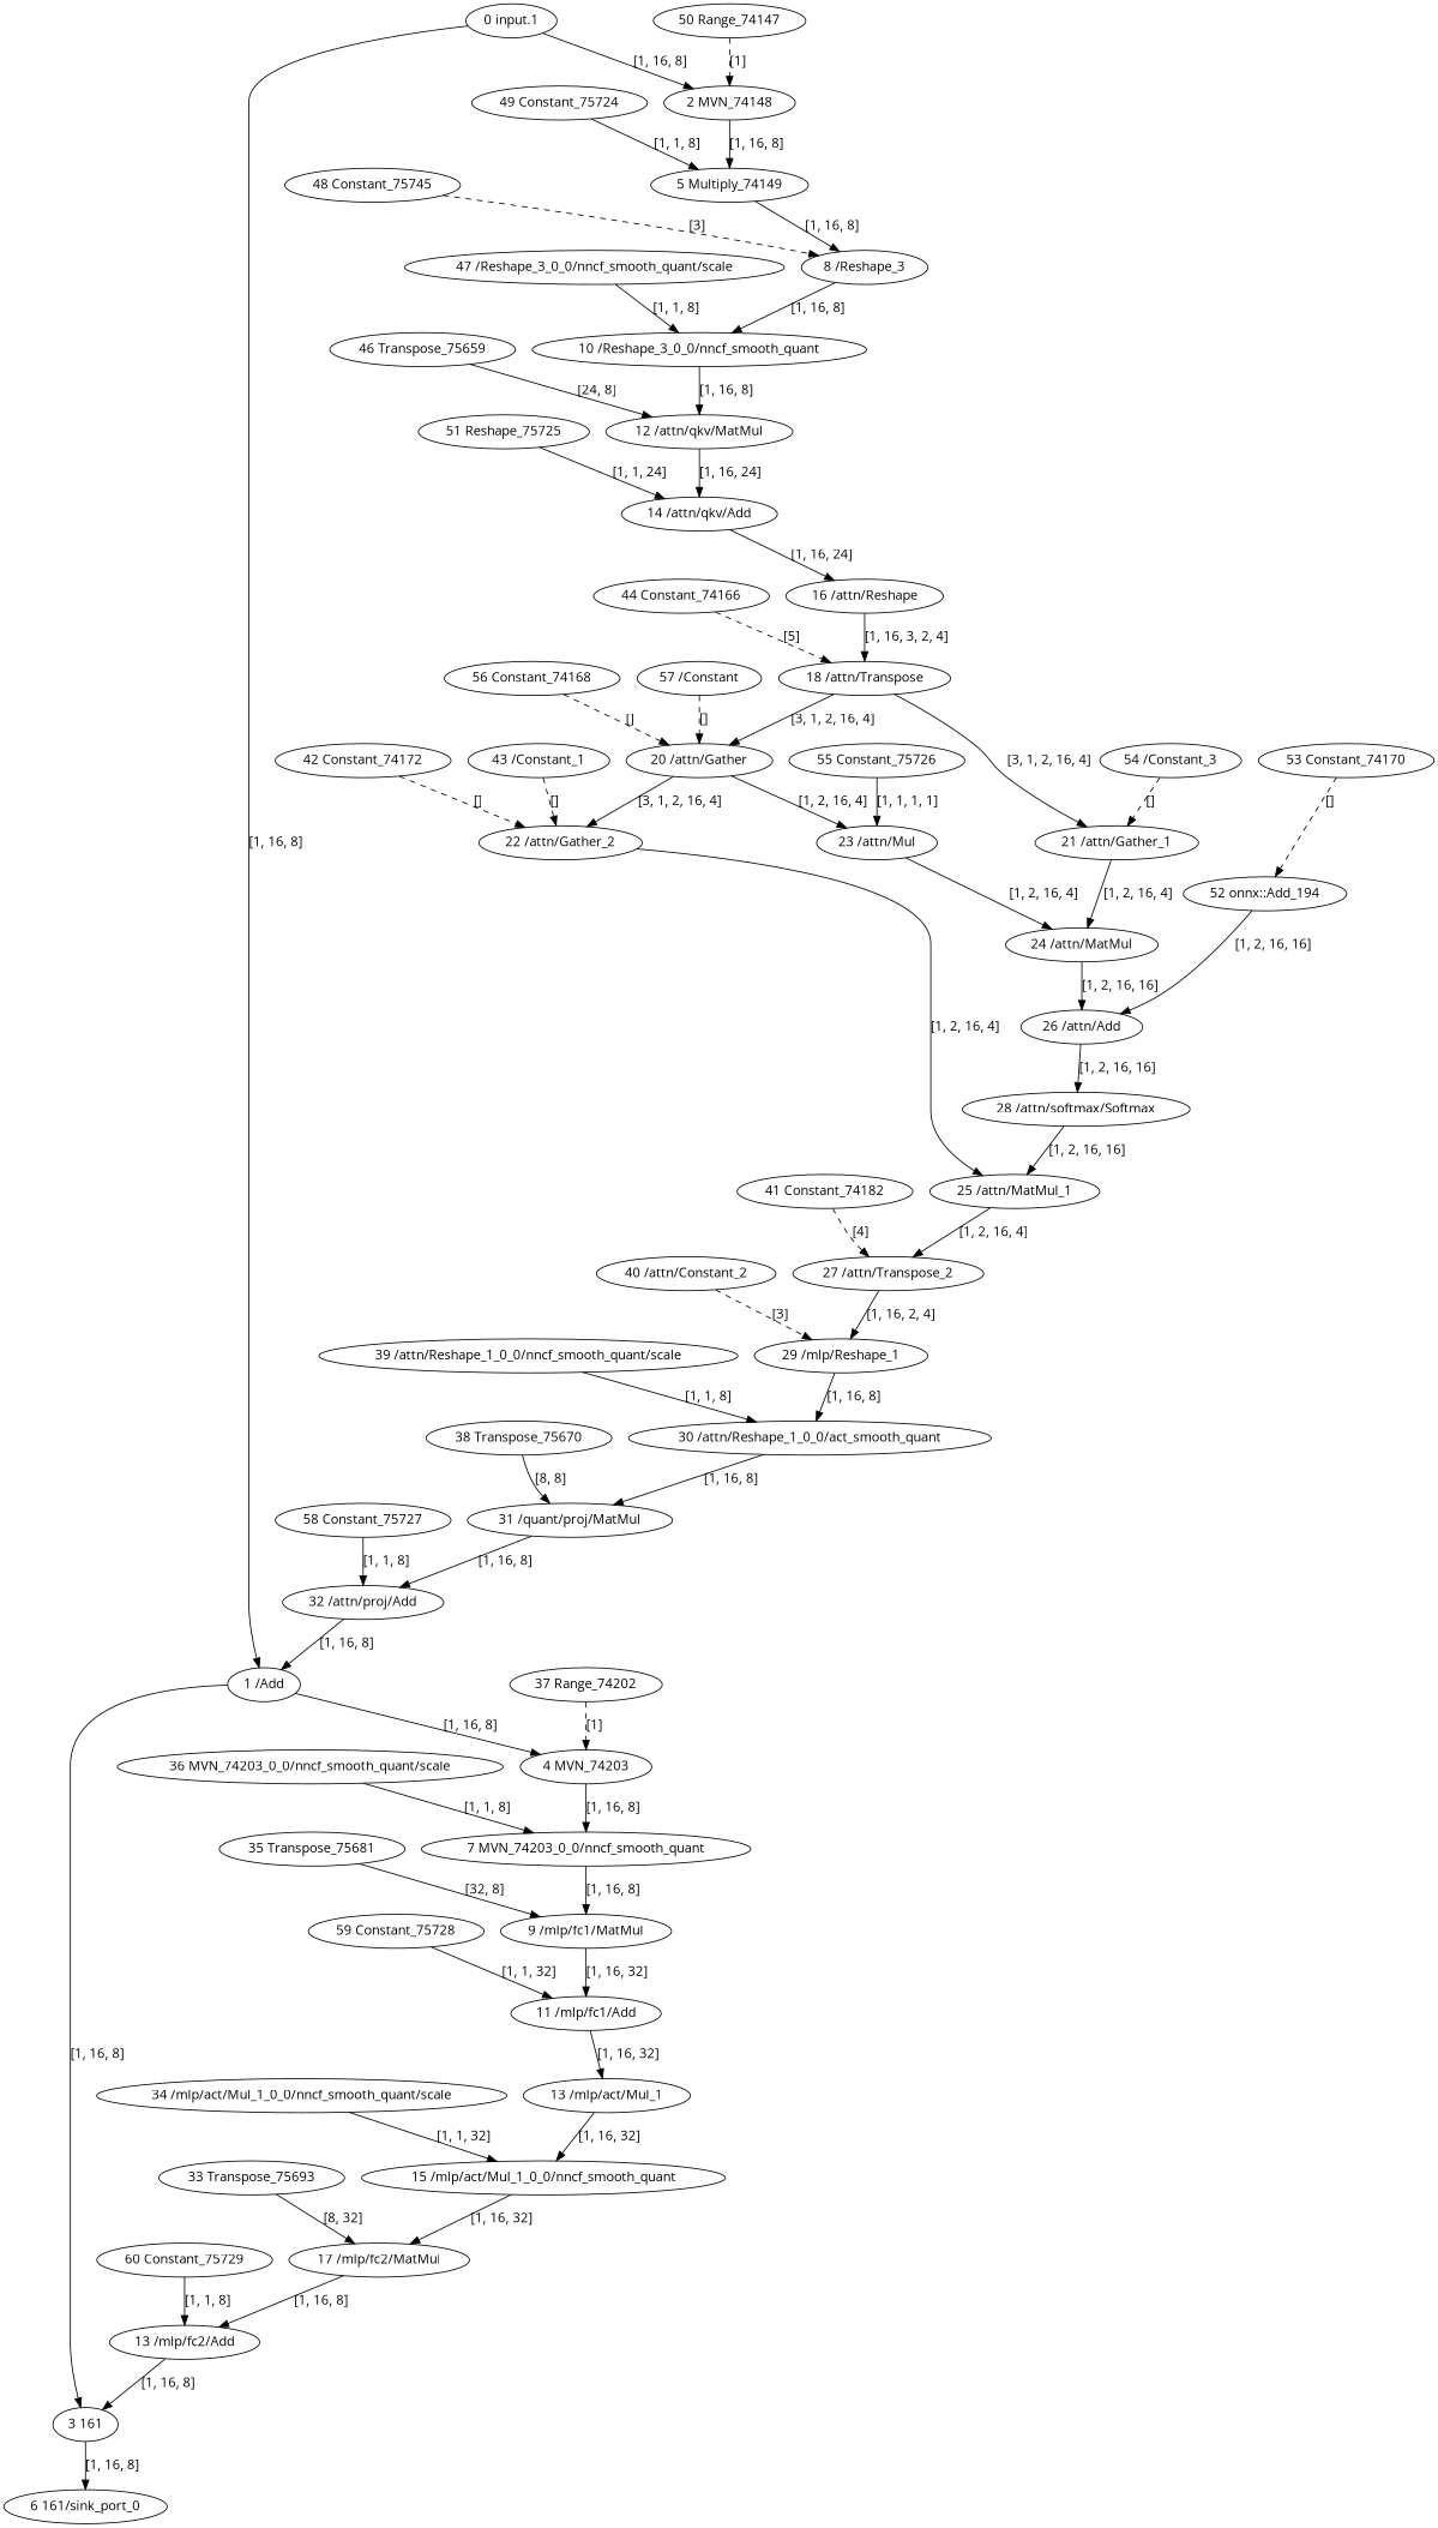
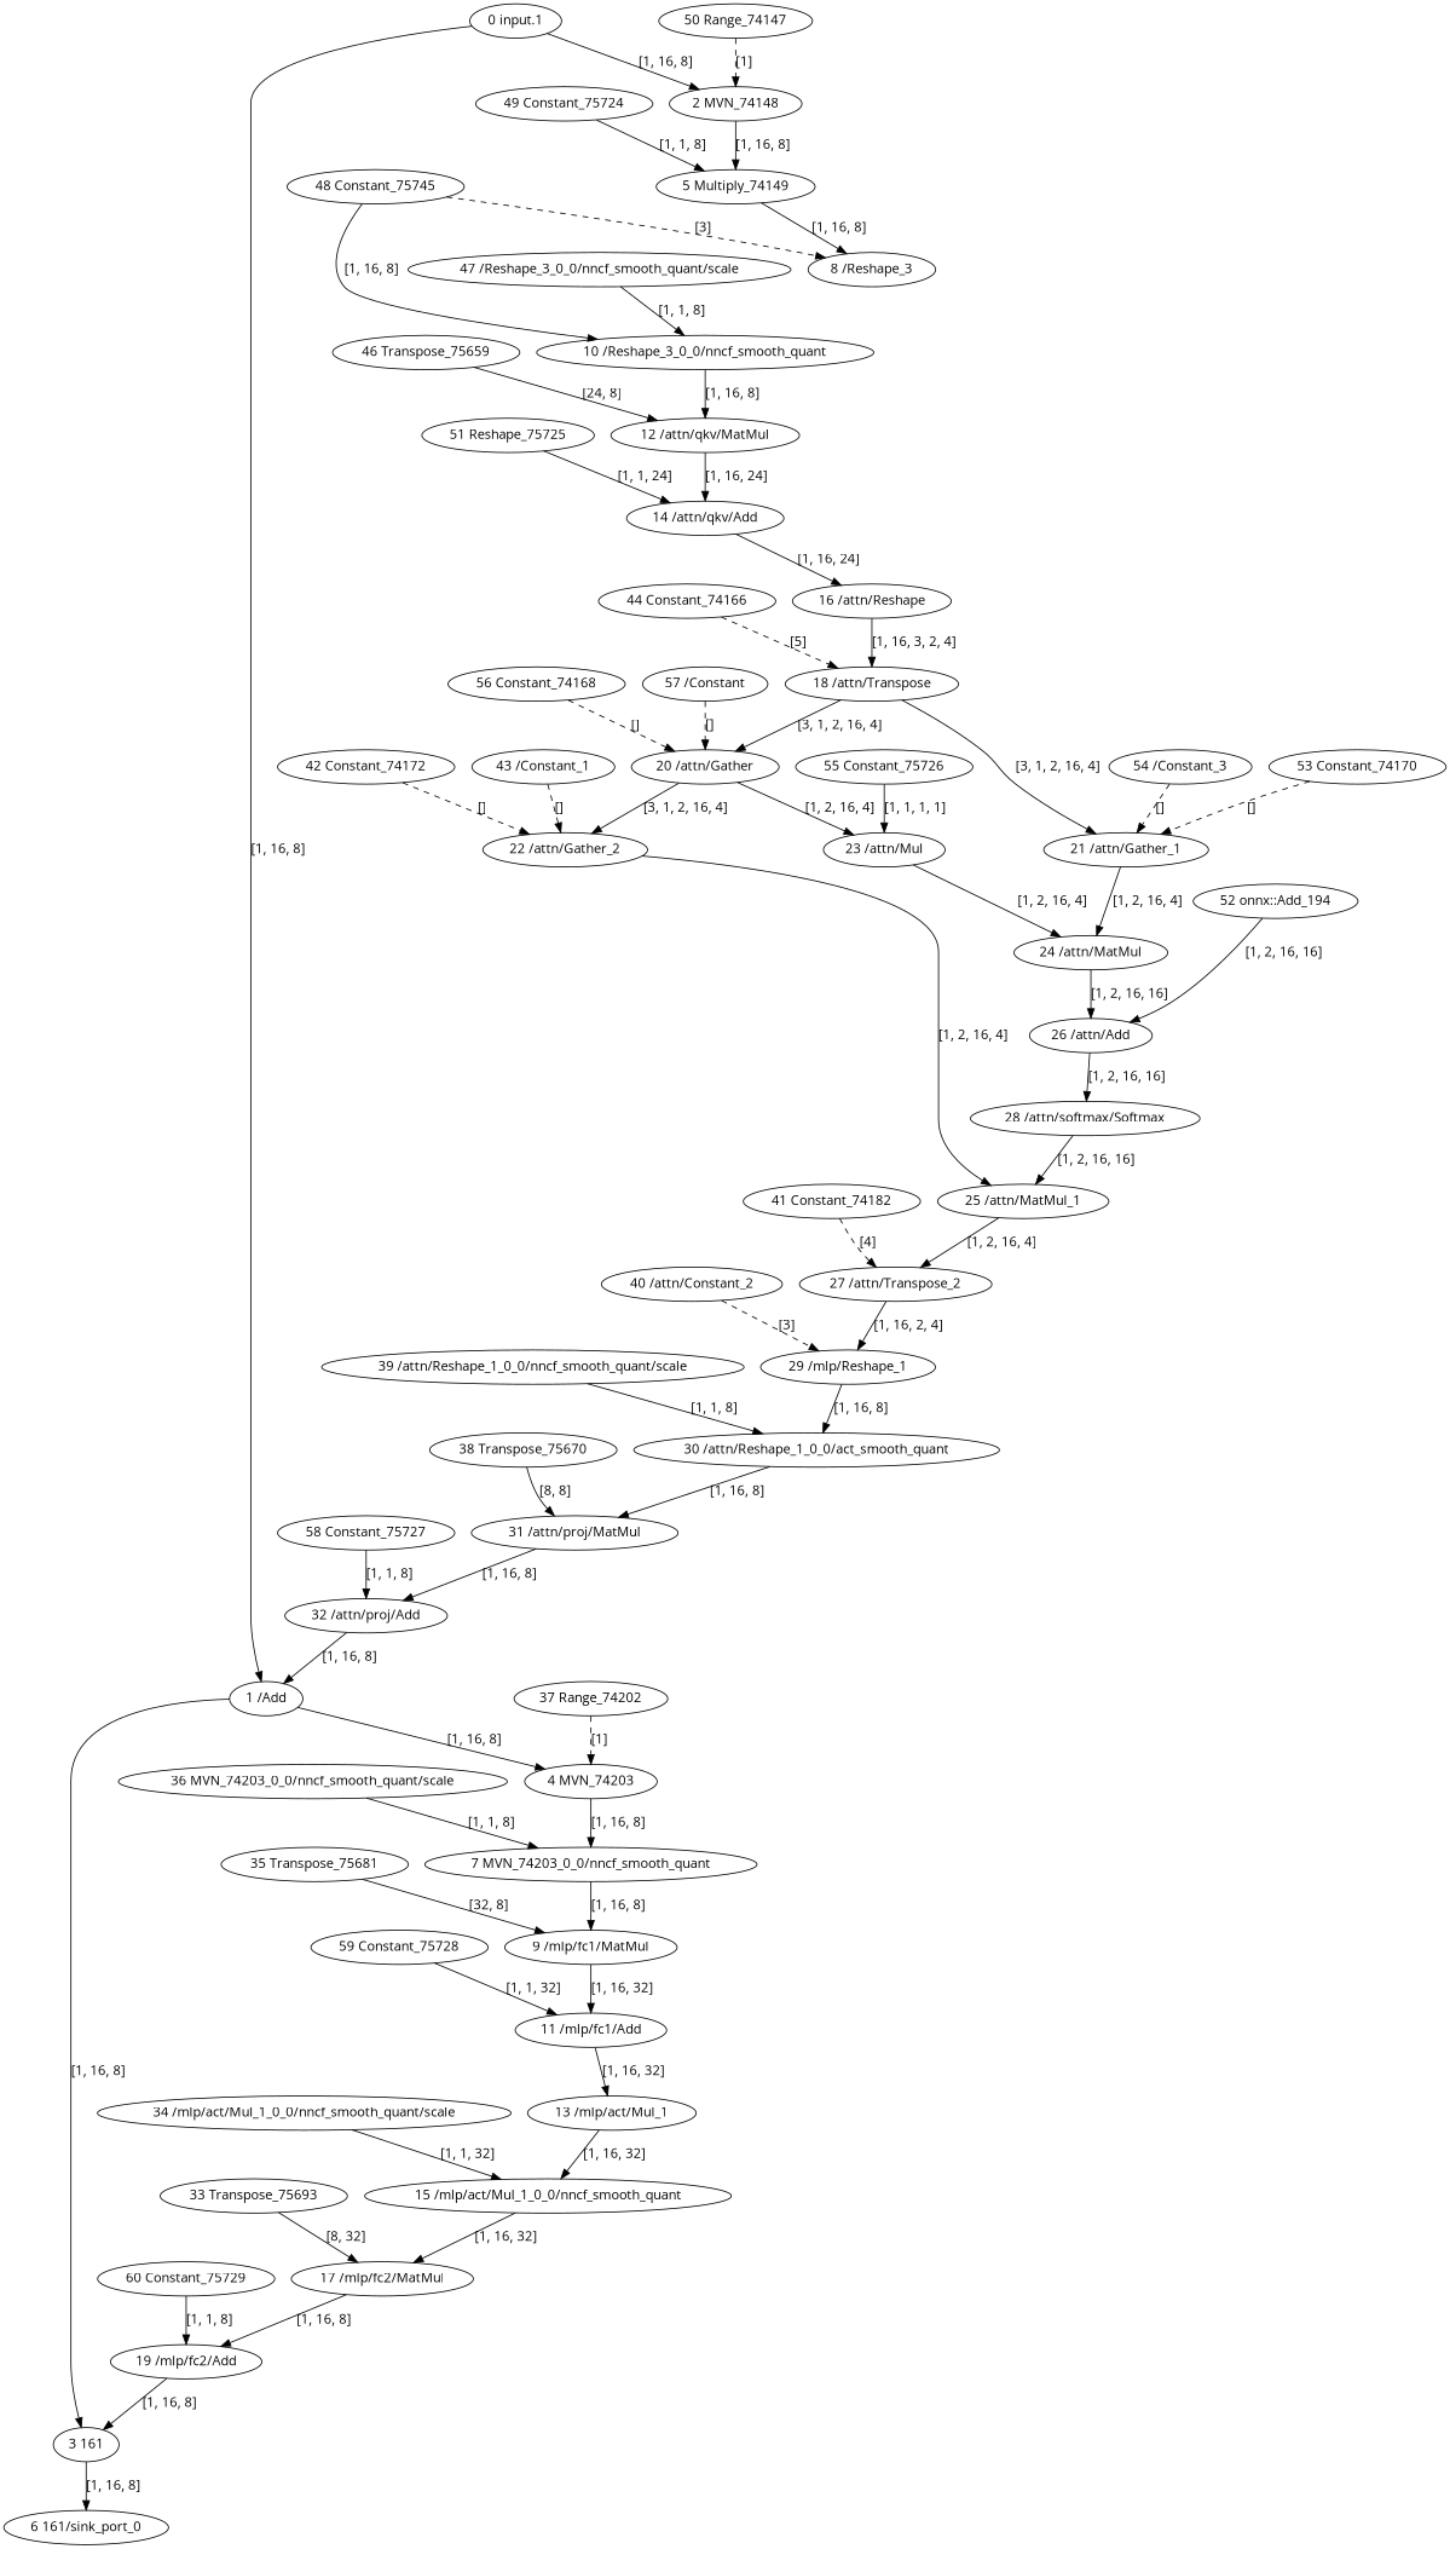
  strict digraph {
    fontname="Open Sans"
    node [fontname="Open Sans" type=Constant]
    edge [fontname="Open Sans" style=solid]
    "0 input.1" [type=Parameter]
    "1 /Add" [type=Add]
    "2 MVN_74148" [type=MVN]
    "3 161" [type=Add]
    "4 MVN_74203" [type=MVN]
    "5 Multiply_74149" [type=Multiply]
    "6 161/sink_port_0" [type=Result]
    "7 MVN_74203_0_0/nncf_smooth_quant" [type=Multiply]
    "8 /Reshape_3" [type=Reshape]
    "9 /mlp/fc1/MatMul" [type=MatMul]
    "10 /Reshape_3_0_0/nncf_smooth_quant" [type=Multiply]
    "11 /mlp/fc1/Add" [type=Add]
    "12 /attn/qkv/MatMul" [type=MatMul]
    "13 /mlp/act/Mul_1" [type=Gelu]
    "14 /attn/qkv/Add" [type=Add]
    "15 /mlp/act/Mul_1_0_0/nncf_smooth_quant" [type=Multiply]
    "16 /attn/Reshape" [type=Reshape]
    "17 /mlp/fc2/MatMul" [type=MatMul]
    "18 /attn/Transpose" [type=Transpose]
-   "19 /mlp/fc2/Add" [type=Add label="13 /mlp/fc2/Add"]
+   "19 /mlp/fc2/Add" [type=Add]
    "20 /attn/Gather" [type=Gather]
    "21 /attn/Gather_1" [type=Gather]
    "22 /attn/Gather_2" [type=Gather]
    "23 /attn/Mul" [type=Multiply]
    "24 /attn/MatMul" [type=MatMul]
    "25 /attn/MatMul_1" [type=MatMul]
    "26 /attn/Add" [type=Add]
    "27 /attn/Transpose_2" [type=Transpose]
    "28 /attn/softmax/Softmax" [type=Softmax]
    n30 [label="29 /mlp/Reshape_1" type=Reshape]
    n31 [label="30 /attn/Reshape_1_0_0/act_smooth_quant" type=Multiply]
-   "31 /attn/proj/MatMul" [type=MatMul label="31 /quant/proj/MatMul"]
+   "31 /attn/proj/MatMul" [type=MatMul]
    "32 /attn/proj/Add" [type=Add]
    "33 Transpose_75693"
    "34 /mlp/act/Mul_1_0_0/nncf_smooth_quant/scale"
    "35 Transpose_75681"
    "36 MVN_74203_0_0/nncf_smooth_quant/scale"
    "37 Range_74202"
    "38 Transpose_75670"
    "39 /attn/Reshape_1_0_0/nncf_smooth_quant/scale"
    "40 /attn/Constant_2"
    "41 Constant_74182"
    "42 Constant_74172"
    "43 /Constant_1"
    "44 Constant_74166"
    "46 Transpose_75659"
    "47 /Reshape_3_0_0/nncf_smooth_quant/scale"
    "48 Constant_75745"
    "49 Constant_75724"
    "50 Range_74147"
    n51 [label="51 Reshape_75725"]
    n52 [label="52 onnx::Add_194"]
    "53 Constant_74170"
    "54 /Constant_3"
    "55 Constant_75726"
    "56 Constant_74168"
    "57 /Constant"
    "58 Constant_75727"
    "59 Constant_75728"
    "60 Constant_75729"
    "0 input.1" -> "1 /Add" [label="[1, 16, 8]"]
    "0 input.1" -> "2 MVN_74148" [label="[1, 16, 8]"]
    "1 /Add" -> "3 161" [label="[1, 16, 8]"]
    "1 /Add" -> "4 MVN_74203" [label="[1, 16, 8]"]
    "2 MVN_74148" -> "5 Multiply_74149" [label="[1, 16, 8]"]
    "3 161" -> "6 161/sink_port_0" [label="[1, 16, 8]"]
    "4 MVN_74203" -> "7 MVN_74203_0_0/nncf_smooth_quant" [label="[1, 16, 8]"]
    "5 Multiply_74149" -> "8 /Reshape_3" [label="[1, 16, 8]"]
    "7 MVN_74203_0_0/nncf_smooth_quant" -> "9 /mlp/fc1/MatMul" [label="[1, 16, 8]"]
-   "8 /Reshape_3" -> "10 /Reshape_3_0_0/nncf_smooth_quant" [label="[1, 16, 8]"]
+   "48 Constant_75745" -> "10 /Reshape_3_0_0/nncf_smooth_quant" [label="[1, 16, 8]"]
    "9 /mlp/fc1/MatMul" -> "11 /mlp/fc1/Add" [label="[1, 16, 32]"]
    "10 /Reshape_3_0_0/nncf_smooth_quant" -> "12 /attn/qkv/MatMul" [label="[1, 16, 8]"]
    "11 /mlp/fc1/Add" -> "13 /mlp/act/Mul_1" [label="[1, 16, 32]"]
    "12 /attn/qkv/MatMul" -> "14 /attn/qkv/Add" [label="[1, 16, 24]"]
    "13 /mlp/act/Mul_1" -> "15 /mlp/act/Mul_1_0_0/nncf_smooth_quant" [label="[1, 16, 32]"]
    "14 /attn/qkv/Add" -> "16 /attn/Reshape" [label="[1, 16, 24]"]
    "15 /mlp/act/Mul_1_0_0/nncf_smooth_quant" -> "17 /mlp/fc2/MatMul" [label="[1, 16, 32]"]
    "16 /attn/Reshape" -> "18 /attn/Transpose" [label="[1, 16, 3, 2, 4]"]
    "17 /mlp/fc2/MatMul" -> "19 /mlp/fc2/Add" [label="[1, 16, 8]"]
    "18 /attn/Transpose" -> "20 /attn/Gather" [label="[3, 1, 2, 16, 4]"]
    "18 /attn/Transpose" -> "21 /attn/Gather_1" [label="[3, 1, 2, 16, 4]"]
    "19 /mlp/fc2/Add" -> "3 161" [label="[1, 16, 8]"]
    "20 /attn/Gather" -> "22 /attn/Gather_2" [label="[3, 1, 2, 16, 4]"]
    "20 /attn/Gather" -> "23 /attn/Mul" [label="[1, 2, 16, 4]"]
    "21 /attn/Gather_1" -> "24 /attn/MatMul" [label="[1, 2, 16, 4]"]
    "22 /attn/Gather_2" -> "25 /attn/MatMul_1" [label="[1, 2, 16, 4]"]
    "23 /attn/Mul" -> "24 /attn/MatMul" [label="[1, 2, 16, 4]"]
    "24 /attn/MatMul" -> "26 /attn/Add" [label="[1, 2, 16, 16]"]
    "25 /attn/MatMul_1" -> "27 /attn/Transpose_2" [label="[1, 2, 16, 4]"]
    "26 /attn/Add" -> "28 /attn/softmax/Softmax" [label="[1, 2, 16, 16]"]
    "27 /attn/Transpose_2" -> n30 [label="[1, 16, 2, 4]"]
    "28 /attn/softmax/Softmax" -> "25 /attn/MatMul_1" [label="[1, 2, 16, 16]"]
    n30 -> n31 [label="[1, 16, 8]"]
    n31 -> "31 /attn/proj/MatMul" [label="[1, 16, 8]"]
    "31 /attn/proj/MatMul" -> "32 /attn/proj/Add" [label="[1, 16, 8]"]
    "32 /attn/proj/Add" -> "1 /Add" [label="[1, 16, 8]"]
    "33 Transpose_75693" -> "17 /mlp/fc2/MatMul" [label="[8, 32]"]
    "34 /mlp/act/Mul_1_0_0/nncf_smooth_quant/scale" -> "15 /mlp/act/Mul_1_0_0/nncf_smooth_quant" [label="[1, 1, 32]"]
    "35 Transpose_75681" -> "9 /mlp/fc1/MatMul" [label="[32, 8]"]
    "36 MVN_74203_0_0/nncf_smooth_quant/scale" -> "7 MVN_74203_0_0/nncf_smooth_quant" [label="[1, 1, 8]"]
    "37 Range_74202" -> "4 MVN_74203" [label="[1]" style=dashed]
    "38 Transpose_75670" -> "31 /attn/proj/MatMul" [label="[8, 8]"]
    "39 /attn/Reshape_1_0_0/nncf_smooth_quant/scale" -> n31 [label="[1, 1, 8]"]
    "40 /attn/Constant_2" -> n30 [label="[3]" style=dashed]
    "41 Constant_74182" -> "27 /attn/Transpose_2" [label="[4]" style=dashed]
    "42 Constant_74172" -> "22 /attn/Gather_2" [label="[]" style=dashed]
    "43 /Constant_1" -> "22 /attn/Gather_2" [label="[]" style=dashed]
    "44 Constant_74166" -> "18 /attn/Transpose" [label="[5]" style=dashed]
    "46 Transpose_75659" -> "12 /attn/qkv/MatMul" [label="[24, 8]"]
    "47 /Reshape_3_0_0/nncf_smooth_quant/scale" -> "10 /Reshape_3_0_0/nncf_smooth_quant" [label="[1, 1, 8]"]
    "48 Constant_75745" -> "8 /Reshape_3" [label="[3]" style=dashed]
    "49 Constant_75724" -> "5 Multiply_74149" [label="[1, 1, 8]"]
    "50 Range_74147" -> "2 MVN_74148" [label="[1]" style=dashed]
    n51 -> "14 /attn/qkv/Add" [label="[1, 1, 24]"]
    n52 -> "26 /attn/Add" [label="[1, 2, 16, 16]"]
-   "53 Constant_74170" -> n52 [label="[]" style=dashed]
+   "53 Constant_74170" -> "21 /attn/Gather_1" [label="[]" style=dashed]
    "54 /Constant_3" -> "21 /attn/Gather_1" [label="[]" style=dashed]
    "55 Constant_75726" -> "23 /attn/Mul" [label="[1, 1, 1, 1]"]
    "56 Constant_74168" -> "20 /attn/Gather" [label="[]" style=dashed]
    "57 /Constant" -> "20 /attn/Gather" [label="[]" style=dashed]
    "58 Constant_75727" -> "32 /attn/proj/Add" [label="[1, 1, 8]"]
    "59 Constant_75728" -> "11 /mlp/fc1/Add" [label="[1, 1, 32]"]
    "60 Constant_75729" -> "19 /mlp/fc2/Add" [label="[1, 1, 8]"]
  }
